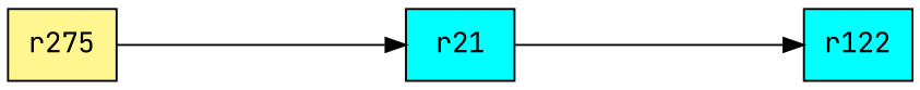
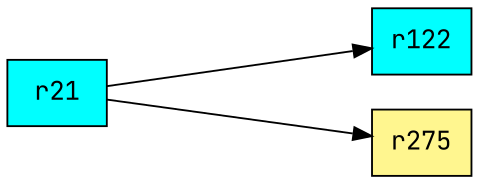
  digraph {
    fontname="JetBrains Mono"
    rankdir=LR
    ranksep=2.0
    node [fillcolor=cyan fontname="JetBrains Mono" shape=record style=filled]
    edge [fontname="JetBrains Mono"]
    n1 [label="{r122}"]
    n2 [label="{r21}"]
    n3 [fillcolor=khaki1 label="{r275}"]
    n2 -> n1
-   n3 -> n2
+   n2 -> n3
  }
